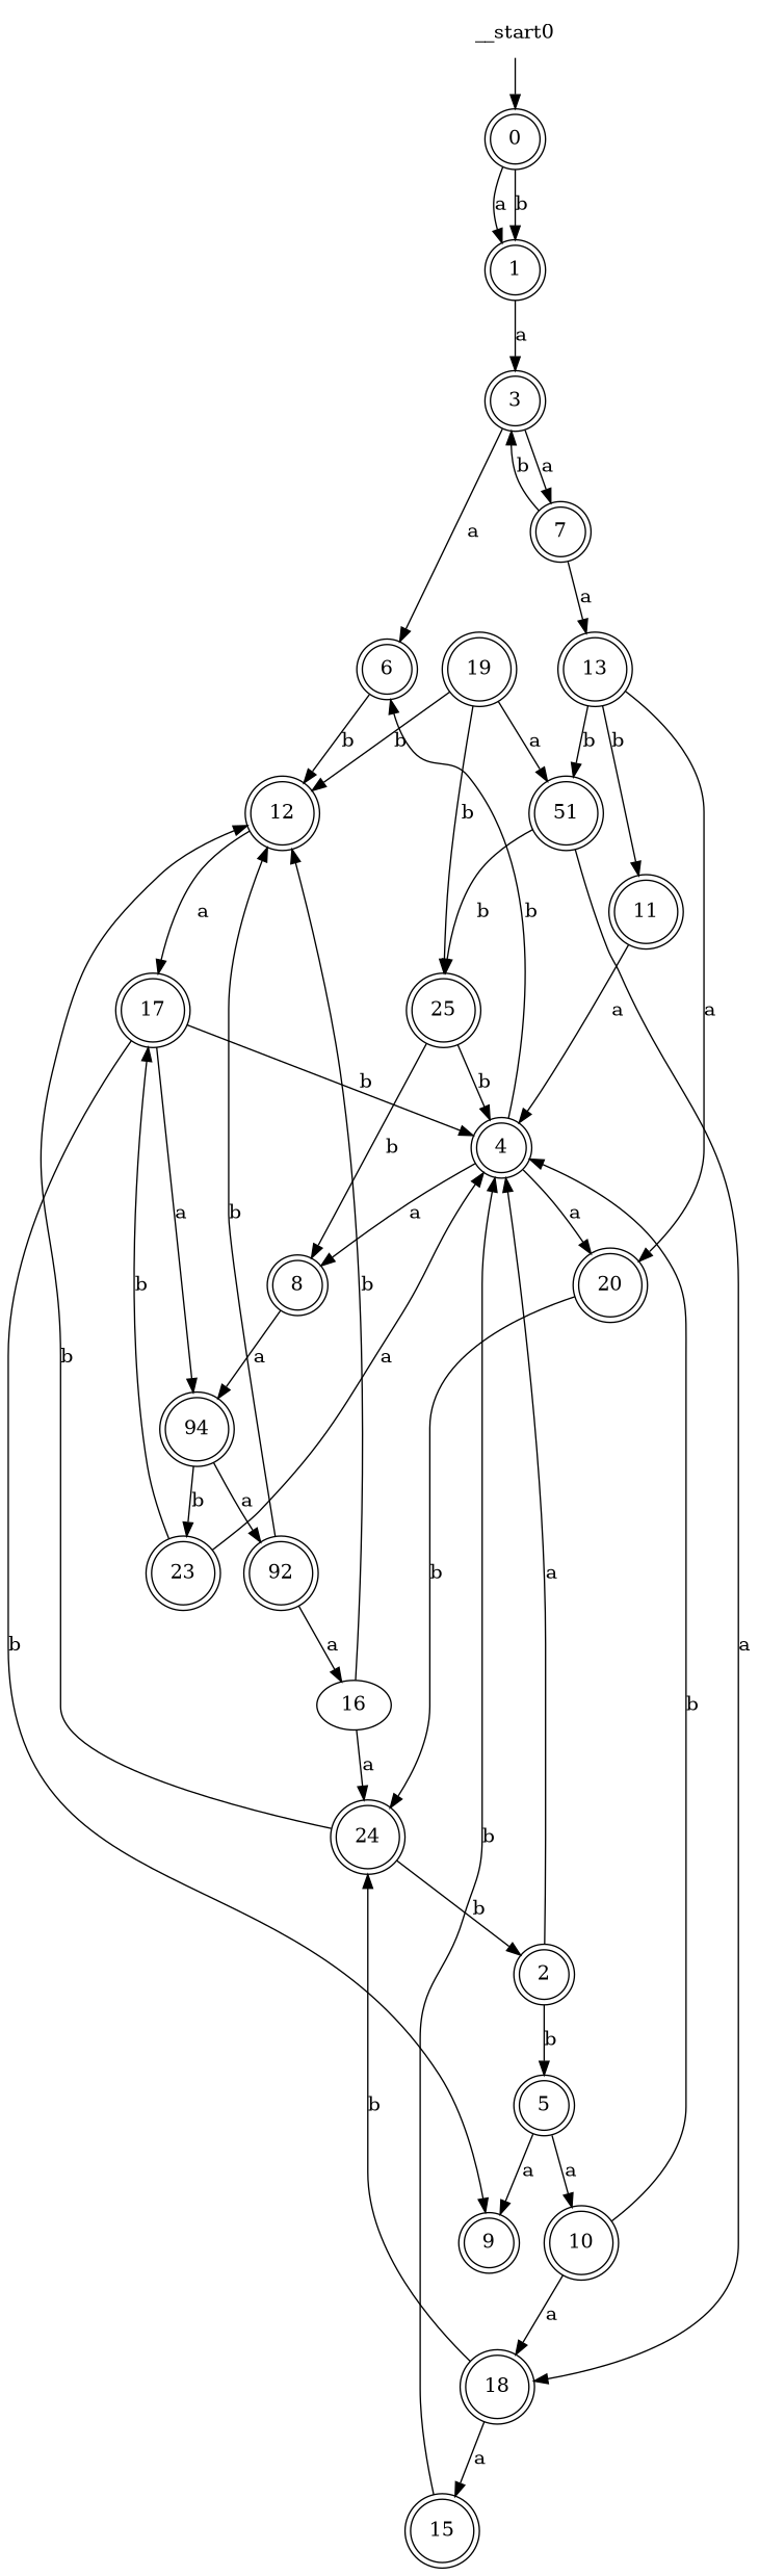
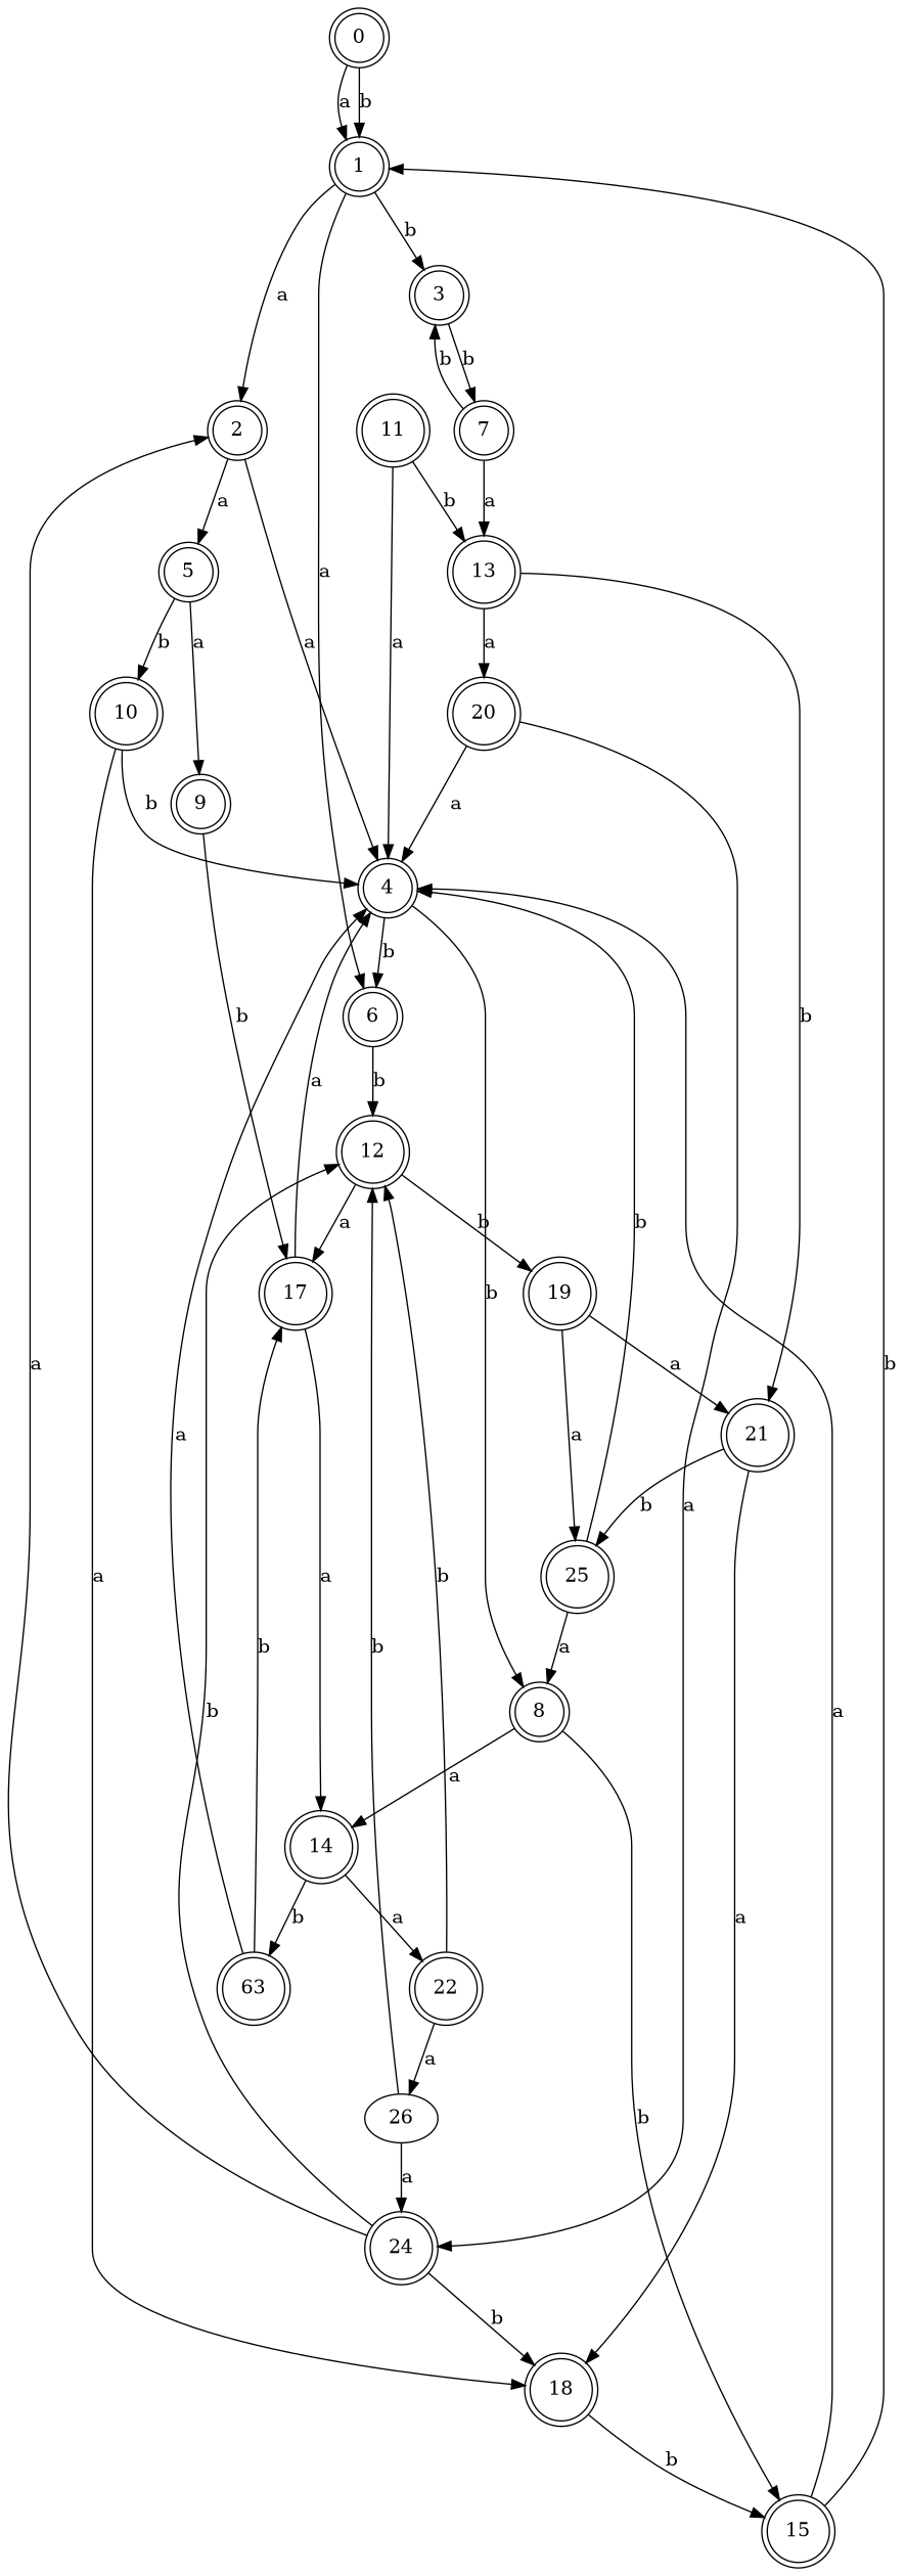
  digraph {
    node [shape=doublecircle]
-   __start0 [shape=none]
    0
    1
    2
    3
    4
    5
    6
    7
    8
    9
    10
    12
    13
-   14 [label=94]
+   14
    15
    17
    18
    11
    19
    20
-   21 [label=51]
-   22 [label=92]
-   23
-   16 [shape=""]
+   21
+   22
+   23 [label=63]
+   16 [label=26 shape=""]
    24
    25
-   __start0 -> 0
    0 -> 1 [label=a]
    0 -> 1 [label=b]
-   1 -> 3 [label=a]
+   1 -> 2 [label=a]
+   1 -> 3 [label=b]
    2 -> 4 [label=a]
-   2 -> 5 [label=b]
-   3 -> 6 [label=a]
-   3 -> 7 [label=a]
+   2 -> 5 [label=a]
+   1 -> 6 [label=a]
+   3 -> 7 [label=b]
    4 -> 6 [label=b]
-   4 -> 8 [label=a]
+   4 -> 8 [label=b]
    5 -> 9 [label=a]
-   5 -> 10 [label=a]
+   5 -> 10 [label=b]
    6 -> 12 [label=b]
    7 -> 3 [label=b]
    7 -> 13 [label=a]
    8 -> 14 [label=a]
-   17 -> 9 [label=b]
+   8 -> 15 [label=b]
+   9 -> 17 [label=b]
    10 -> 4 [label=b]
    10 -> 18 [label=a]
    12 -> 17 [label=a]
-   19 -> 12 [label=b]
+   12 -> 19 [label=b]
    13 -> 20 [label=a]
    13 -> 21 [label=b]
    14 -> 22 [label=a]
    14 -> 23 [label=b]
-   15 -> 4 [label=b]
-   17 -> 4 [label=b]
+   15 -> 1 [label=b]
+   15 -> 4 [label=a]
+   17 -> 4 [label=a]
    17 -> 14 [label=a]
-   18 -> 15 [label=a]
-   18 -> 24 [label=b]
+   18 -> 15 [label=b]
+   24 -> 18 [label=b]
    11 -> 4 [label=a]
-   13 -> 11 [label=b]
+   11 -> 13 [label=b]
    19 -> 21 [label=a]
-   19 -> 25 [label=b]
-   4 -> 20 [label=a]
-   20 -> 24 [label=b]
+   19 -> 25 [label=a]
+   20 -> 4 [label=a]
+   20 -> 24 [label=a]
    21 -> 18 [label=a]
    21 -> 25 [label=b]
    22 -> 12 [label=b]
    22 -> 16 [label=a]
    23 -> 4 [label=a]
    23 -> 17 [label=b]
    16 -> 12 [label=b]
    16 -> 24 [label=a]
-   24 -> 2 [label=b]
+   24 -> 2 [label=a]
    24 -> 12 [label=b]
    25 -> 4 [label=b]
-   25 -> 8 [label=b]
+   25 -> 8 [label=a]
  }
